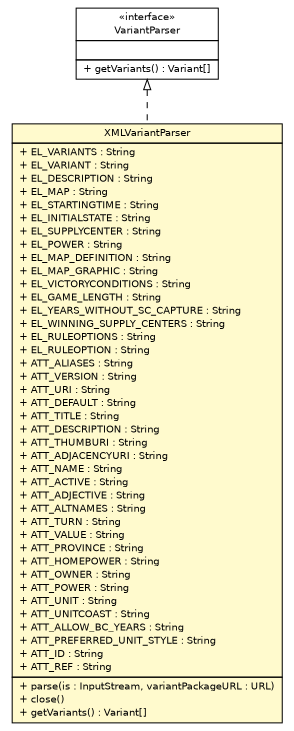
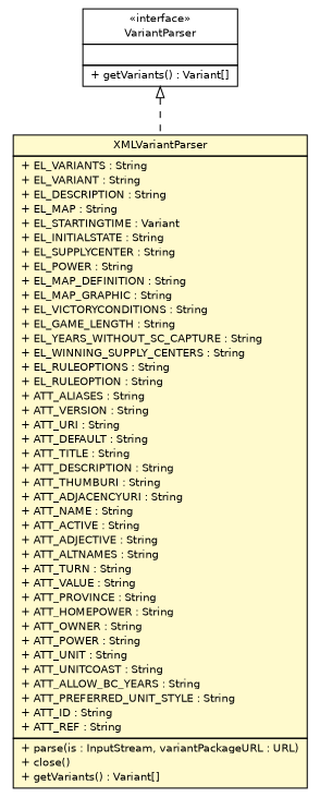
  digraph {
    nodesep=0.25
    ranksep=0.5
    node [fontcolor=black fontname=Helvetica fontsize=10.0 shape=plaintext]
-   n1 [label=<<table title="dip.world.variant.parser.XMLVariantParser" border="0" cellborder="1" cellspacing="0" cellpadding="2" port="p" bgcolor="lemonChiffon" href="./XMLVariantParser.html"> 		<tr><td><table border="0" cellspacing="0" cellpadding="1"> <tr><td align="center" balign="center"> XMLVariantParser </td></tr> 		</table></td></tr> 		<tr><td><table border="0" cellspacing="0" cellpadding="1"> <tr><td align="left" balign="left"> + EL_VARIANTS : String </td></tr> <tr><td align="left" balign="left"> + EL_VARIANT : String </td></tr> <tr><td align="left" balign="left"> + EL_DESCRIPTION : String </td></tr> <tr><td align="left" balign="left"> + EL_MAP : String </td></tr> <tr><td align="left" balign="left"> + EL_STARTINGTIME : String </td></tr> <tr><td align="left" balign="left"> + EL_INITIALSTATE : String </td></tr> <tr><td align="left" balign="left"> + EL_SUPPLYCENTER : String </td></tr> <tr><td align="left" balign="left"> + EL_POWER : String </td></tr> <tr><td align="left" balign="left"> + EL_MAP_DEFINITION : String </td></tr> <tr><td align="left" balign="left"> + EL_MAP_GRAPHIC : String </td></tr> <tr><td align="left" balign="left"> + EL_VICTORYCONDITIONS : String </td></tr> <tr><td align="left" balign="left"> + EL_GAME_LENGTH : String </td></tr> <tr><td align="left" balign="left"> + EL_YEARS_WITHOUT_SC_CAPTURE : String </td></tr> <tr><td align="left" balign="left"> + EL_WINNING_SUPPLY_CENTERS : String </td></tr> <tr><td align="left" balign="left"> + EL_RULEOPTIONS : String </td></tr> <tr><td align="left" balign="left"> + EL_RULEOPTION : String </td></tr> <tr><td align="left" balign="left"> + ATT_ALIASES : String </td></tr> <tr><td align="left" balign="left"> + ATT_VERSION : String </td></tr> <tr><td align="left" balign="left"> + ATT_URI : String </td></tr> <tr><td align="left" balign="left"> + ATT_DEFAULT : String </td></tr> <tr><td align="left" balign="left"> + ATT_TITLE : String </td></tr> <tr><td align="left" balign="left"> + ATT_DESCRIPTION : String </td></tr> <tr><td align="left" balign="left"> + ATT_THUMBURI : String </td></tr> <tr><td align="left" balign="left"> + ATT_ADJACENCYURI : String </td></tr> <tr><td align="left" balign="left"> + ATT_NAME : String </td></tr> <tr><td align="left" balign="left"> + ATT_ACTIVE : String </td></tr> <tr><td align="left" balign="left"> + ATT_ADJECTIVE : String </td></tr> <tr><td align="left" balign="left"> + ATT_ALTNAMES : String </td></tr> <tr><td align="left" balign="left"> + ATT_TURN : String </td></tr> <tr><td align="left" balign="left"> + ATT_VALUE : String </td></tr> <tr><td align="left" balign="left"> + ATT_PROVINCE : String </td></tr> <tr><td align="left" balign="left"> + ATT_HOMEPOWER : String </td></tr> <tr><td align="left" balign="left"> + ATT_OWNER : String </td></tr> <tr><td align="left" balign="left"> + ATT_POWER : String </td></tr> <tr><td align="left" balign="left"> + ATT_UNIT : String </td></tr> <tr><td align="left" balign="left"> + ATT_UNITCOAST : String </td></tr> <tr><td align="left" balign="left"> + ATT_ALLOW_BC_YEARS : String </td></tr> <tr><td align="left" balign="left"> + ATT_PREFERRED_UNIT_STYLE : String </td></tr> <tr><td align="left" balign="left"> + ATT_ID : String </td></tr> <tr><td align="left" balign="left"> + ATT_REF : String </td></tr> 		</table></td></tr> 		<tr><td><table border="0" cellspacing="0" cellpadding="1"> <tr><td align="left" balign="left"> + parse(is : InputStream, variantPackageURL : URL) </td></tr> <tr><td align="left" balign="left"> + close() </td></tr> <tr><td align="left" balign="left"> + getVariants() : Variant[] </td></tr> 		</table></td></tr> 		</table>>]
+   n1 [label=<<table title="dip.world.variant.parser.XMLVariantParser" border="0" cellborder="1" cellspacing="0" cellpadding="2" port="p" bgcolor="lemonChiffon" href="./XMLVariantParser.html"> 		<tr><td><table border="0" cellspacing="0" cellpadding="1"> <tr><td align="center" balign="center"> XMLVariantParser </td></tr> 		</table></td></tr> 		<tr><td><table border="0" cellspacing="0" cellpadding="1"> <tr><td align="left" balign="left"> + EL_VARIANTS : String </td></tr> <tr><td align="left" balign="left"> + EL_VARIANT : String </td></tr> <tr><td align="left" balign="left"> + EL_DESCRIPTION : String </td></tr> <tr><td align="left" balign="left"> + EL_MAP : String </td></tr> <tr><td align="left" balign="left"> + EL_STARTINGTIME : Variant </td></tr> <tr><td align="left" balign="left"> + EL_INITIALSTATE : String </td></tr> <tr><td align="left" balign="left"> + EL_SUPPLYCENTER : String </td></tr> <tr><td align="left" balign="left"> + EL_POWER : String </td></tr> <tr><td align="left" balign="left"> + EL_MAP_DEFINITION : String </td></tr> <tr><td align="left" balign="left"> + EL_MAP_GRAPHIC : String </td></tr> <tr><td align="left" balign="left"> + EL_VICTORYCONDITIONS : String </td></tr> <tr><td align="left" balign="left"> + EL_GAME_LENGTH : String </td></tr> <tr><td align="left" balign="left"> + EL_YEARS_WITHOUT_SC_CAPTURE : String </td></tr> <tr><td align="left" balign="left"> + EL_WINNING_SUPPLY_CENTERS : String </td></tr> <tr><td align="left" balign="left"> + EL_RULEOPTIONS : String </td></tr> <tr><td align="left" balign="left"> + EL_RULEOPTION : String </td></tr> <tr><td align="left" balign="left"> + ATT_ALIASES : String </td></tr> <tr><td align="left" balign="left"> + ATT_VERSION : String </td></tr> <tr><td align="left" balign="left"> + ATT_URI : String </td></tr> <tr><td align="left" balign="left"> + ATT_DEFAULT : String </td></tr> <tr><td align="left" balign="left"> + ATT_TITLE : String </td></tr> <tr><td align="left" balign="left"> + ATT_DESCRIPTION : String </td></tr> <tr><td align="left" balign="left"> + ATT_THUMBURI : String </td></tr> <tr><td align="left" balign="left"> + ATT_ADJACENCYURI : String </td></tr> <tr><td align="left" balign="left"> + ATT_NAME : String </td></tr> <tr><td align="left" balign="left"> + ATT_ACTIVE : String </td></tr> <tr><td align="left" balign="left"> + ATT_ADJECTIVE : String </td></tr> <tr><td align="left" balign="left"> + ATT_ALTNAMES : String </td></tr> <tr><td align="left" balign="left"> + ATT_TURN : String </td></tr> <tr><td align="left" balign="left"> + ATT_VALUE : String </td></tr> <tr><td align="left" balign="left"> + ATT_PROVINCE : String </td></tr> <tr><td align="left" balign="left"> + ATT_HOMEPOWER : String </td></tr> <tr><td align="left" balign="left"> + ATT_OWNER : String </td></tr> <tr><td align="left" balign="left"> + ATT_POWER : String </td></tr> <tr><td align="left" balign="left"> + ATT_UNIT : String </td></tr> <tr><td align="left" balign="left"> + ATT_UNITCOAST : String </td></tr> <tr><td align="left" balign="left"> + ATT_ALLOW_BC_YEARS : String </td></tr> <tr><td align="left" balign="left"> + ATT_PREFERRED_UNIT_STYLE : String </td></tr> <tr><td align="left" balign="left"> + ATT_ID : String </td></tr> <tr><td align="left" balign="left"> + ATT_REF : String </td></tr> 		</table></td></tr> 		<tr><td><table border="0" cellspacing="0" cellpadding="1"> <tr><td align="left" balign="left"> + parse(is : InputStream, variantPackageURL : URL) </td></tr> <tr><td align="left" balign="left"> + close() </td></tr> <tr><td align="left" balign="left"> + getVariants() : Variant[] </td></tr> 		</table></td></tr> 		</table>>]
    n2 [label=<<table title="dip.world.variant.parser.VariantParser" border="0" cellborder="1" cellspacing="0" cellpadding="2" port="p" href="./VariantParser.html"> 		<tr><td><table border="0" cellspacing="0" cellpadding="1"> <tr><td align="center" balign="center"> &#171;interface&#187; </td></tr> <tr><td align="center" balign="center"> VariantParser </td></tr> 		</table></td></tr> 		<tr><td><table border="0" cellspacing="0" cellpadding="1"> <tr><td align="left" balign="left">  </td></tr> 		</table></td></tr> 		<tr><td><table border="0" cellspacing="0" cellpadding="1"> <tr><td align="left" balign="left"> + getVariants() : Variant[] </td></tr> 		</table></td></tr> 		</table>>]
    n2 -> n1 [arrowtail=empty dir=back fontname=Helvetica fontsize=10 headport=p labelfontname=Helvetica labelfontsize=10 style=dashed tailport=p]
  }
